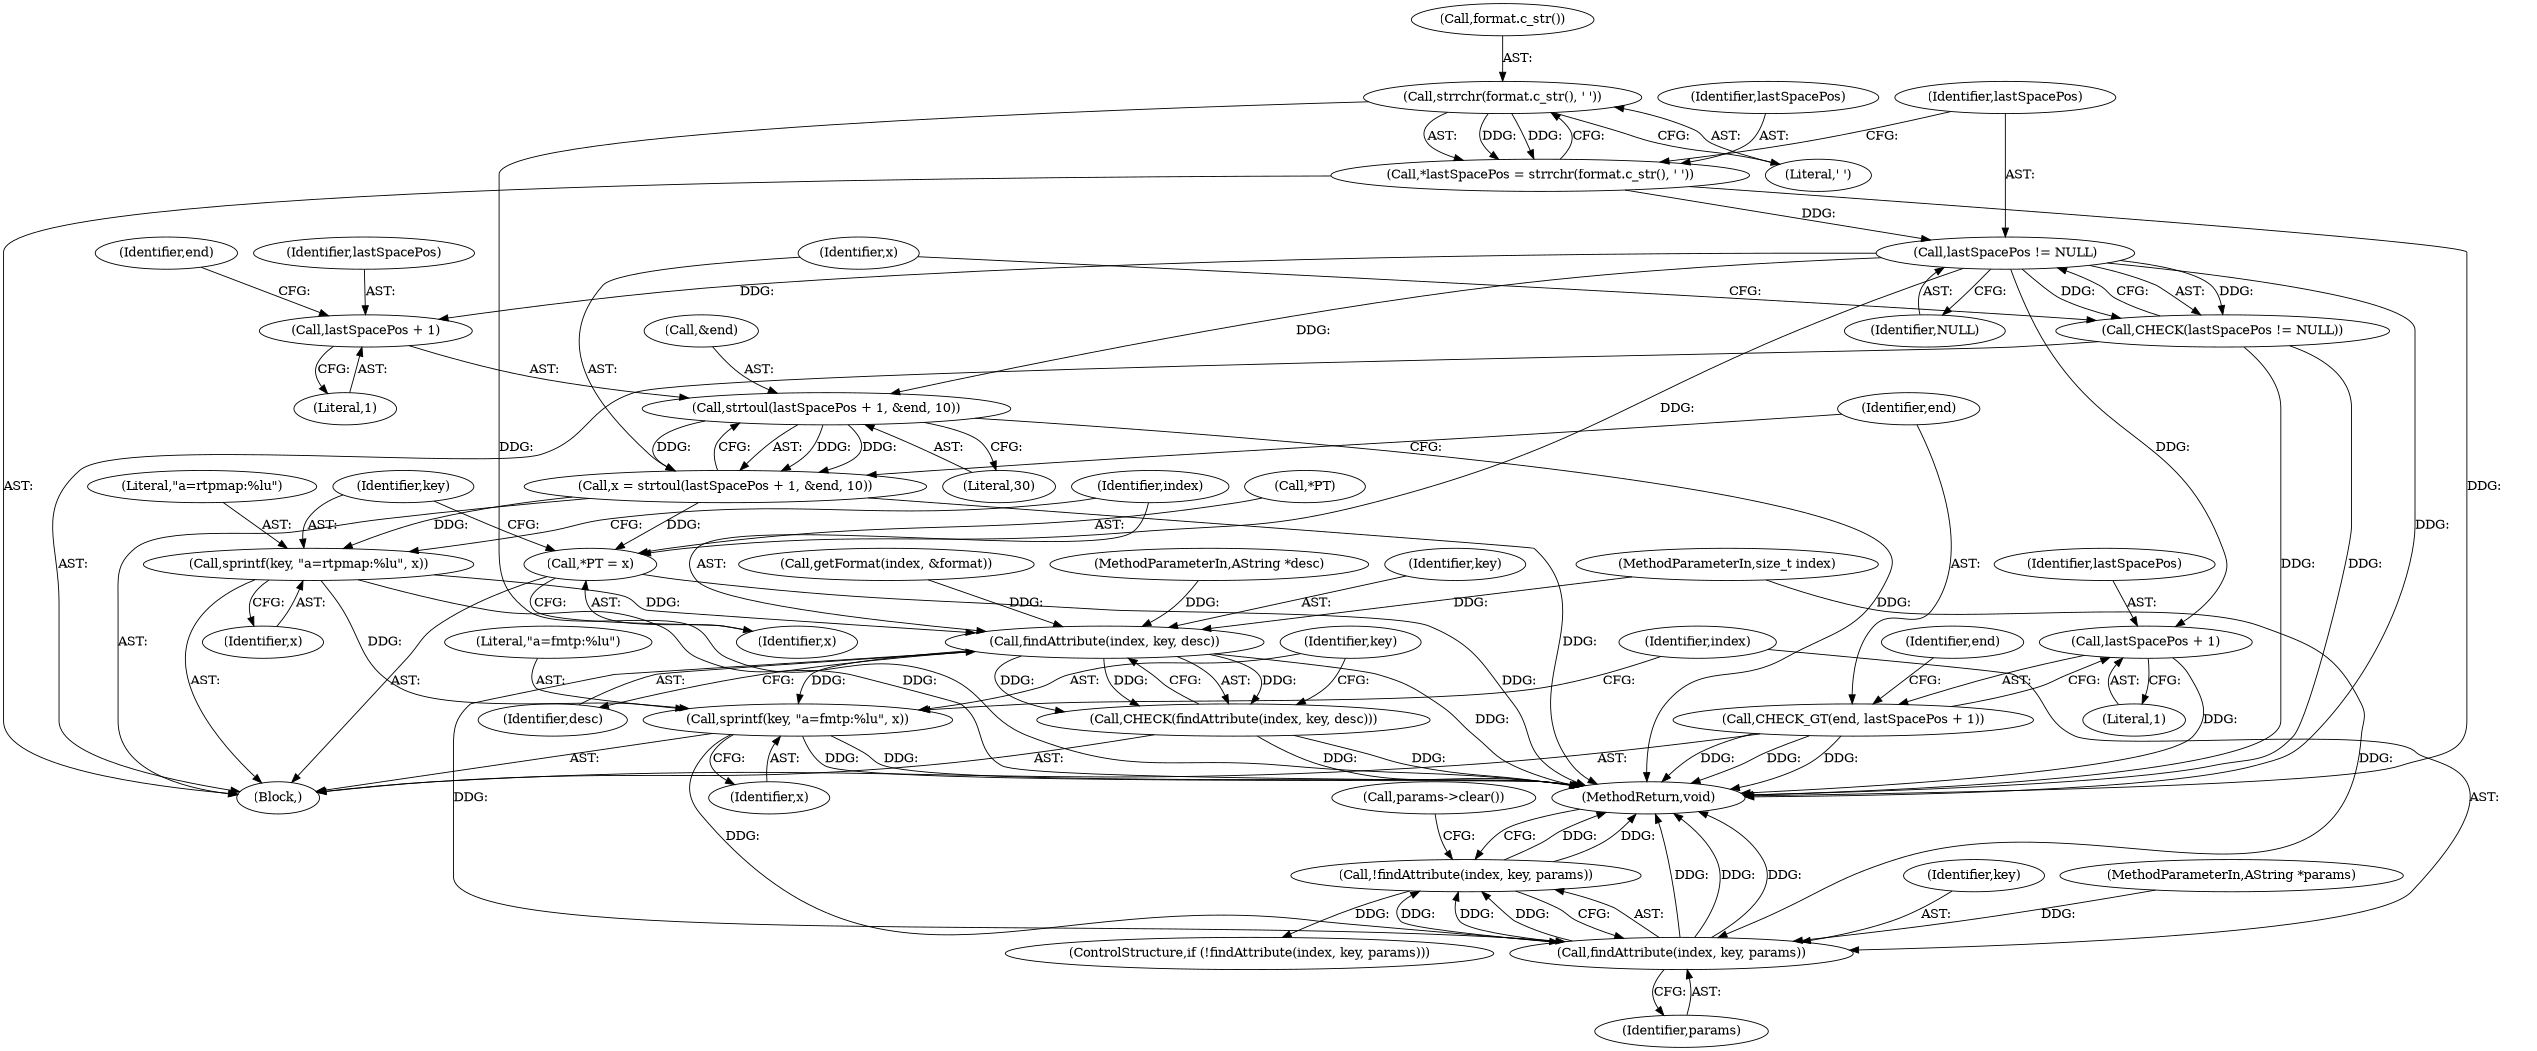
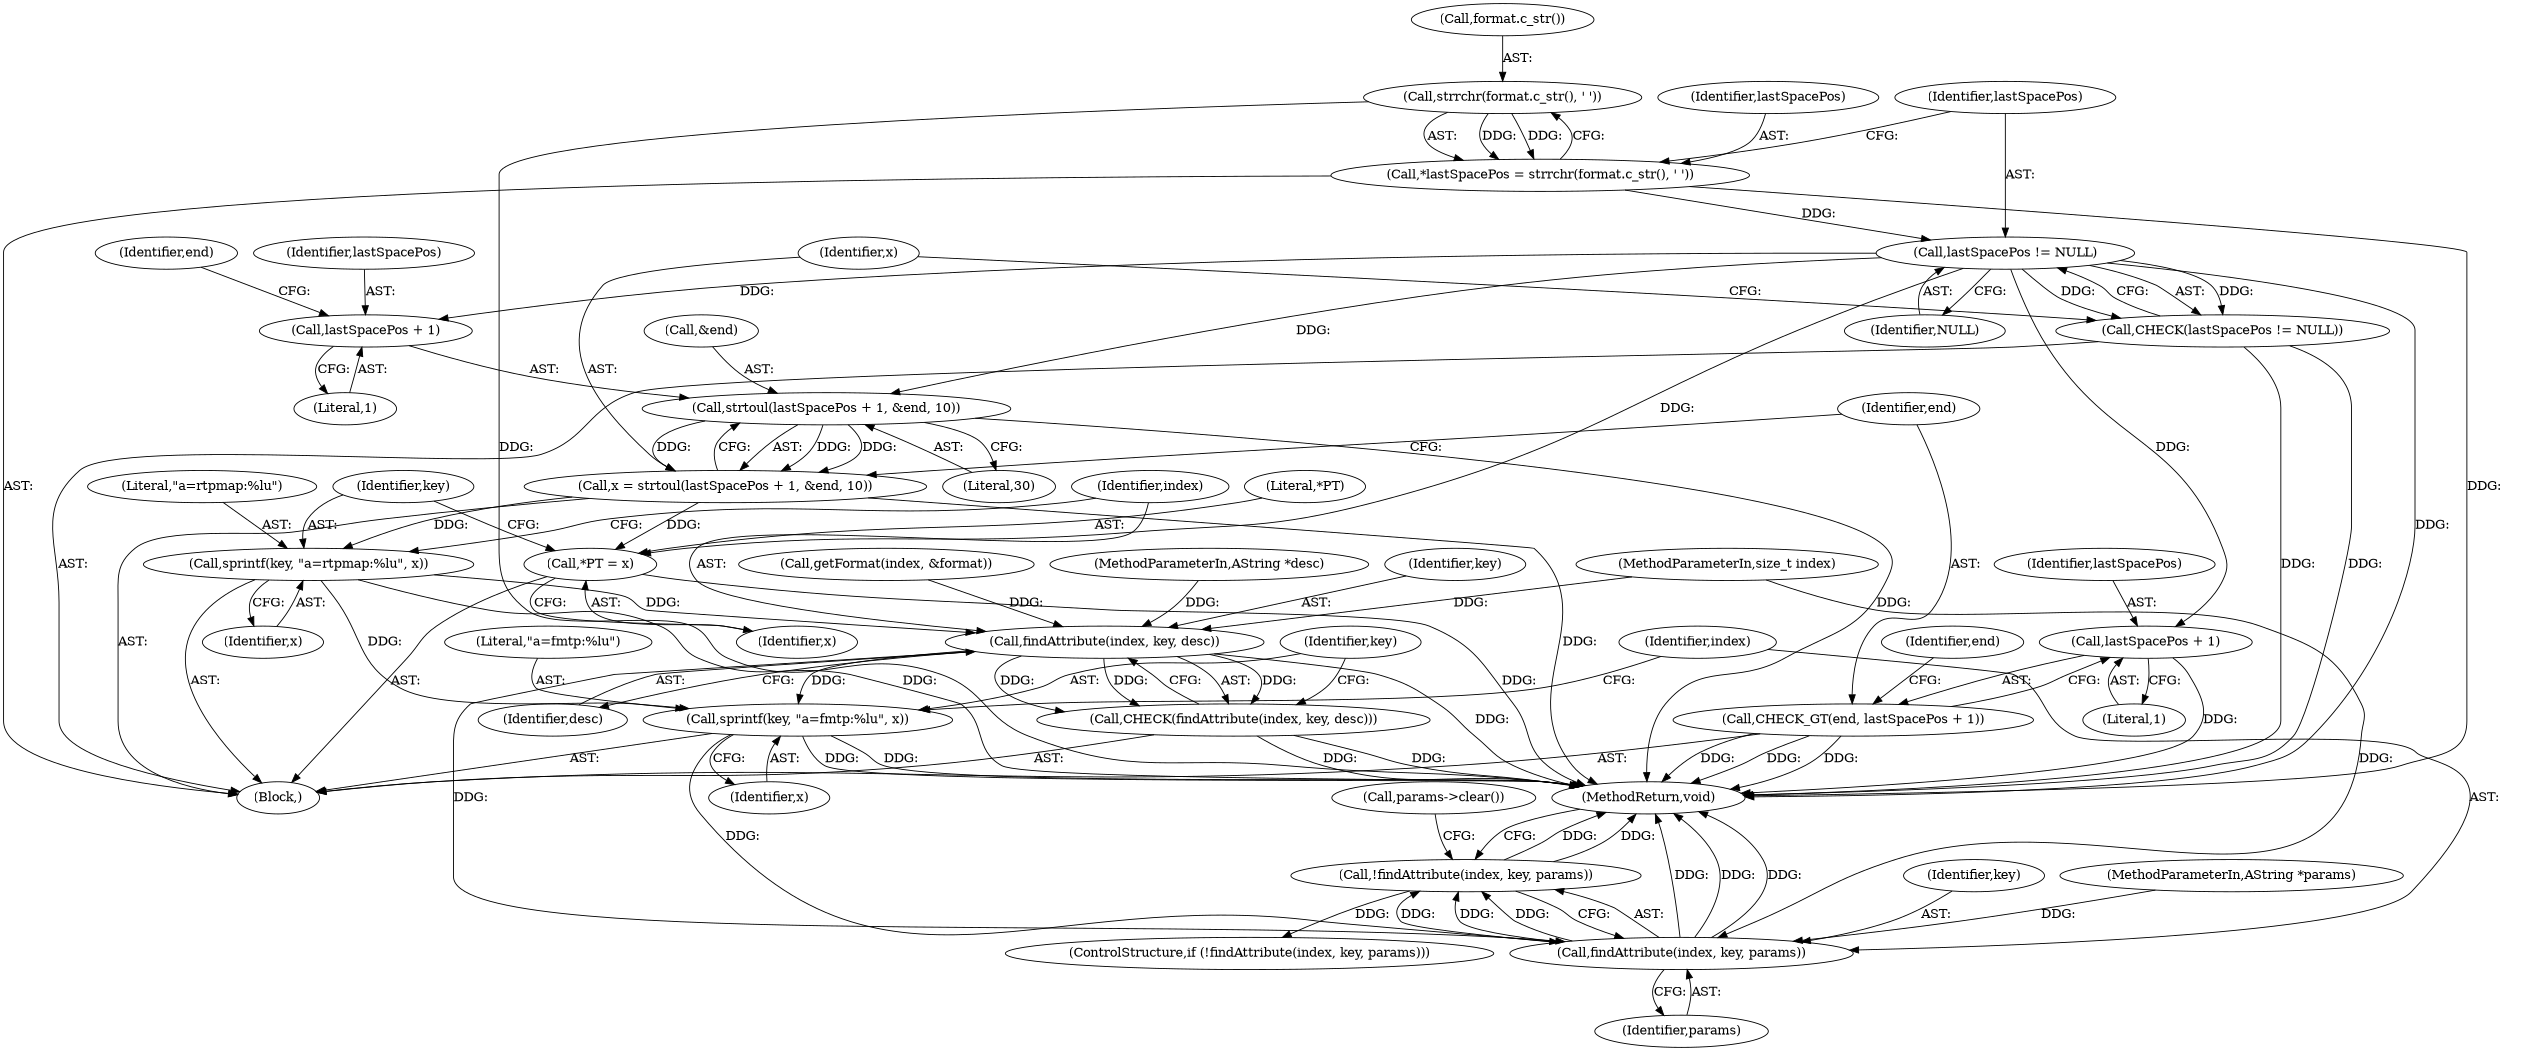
  digraph {
    n1 [label="(Call,strrchr(format.c_str(), ' '))"]
    n2 [label="(Call,*lastSpacePos = strrchr(format.c_str(), ' '))"]
    n3 [label="(MethodReturn,void)"]
-   n4 [label="(Literal,' ')"]
    n5 [label="(Call,lastSpacePos != NULL)"]
    n6 [label="(Block,)"]
    n7 [label="(Call,!findAttribute(index, key, params))"]
    n8 [label="(Call,CHECK(lastSpacePos != NULL))"]
    n9 [label="(Call,strtoul(lastSpacePos + 1, &end, 10))"]
    n10 [label="(Call,lastSpacePos + 1)"]
    n11 [label="(Call,lastSpacePos + 1)"]
    n12 [label="(Identifier,NULL)"]
    n13 [label="(Call,*PT = x)"]
    n14 [label="(Call,x = strtoul(lastSpacePos + 1, &end, 10))"]
    n15 [label="(Literal,30)"]
    n16 [label="(Literal,1)"]
    n17 [label="(Call,CHECK_GT(end, lastSpacePos + 1))"]
    n18 [label="(Literal,1)"]
    n19 [label="(Call,sprintf(key, \"a=rtpmap:%lu\", x))"]
    n20 [label="(Identifier,x)"]
    n21 [label="(Call,findAttribute(index, key, desc))"]
    n22 [label="(Call,sprintf(key, \"a=fmtp:%lu\", x))"]
    n23 [label="(Identifier,x)"]
    n24 [label="(Call,CHECK(findAttribute(index, key, desc)))"]
    n25 [label="(Call,findAttribute(index, key, params))"]
    n26 [label="(Identifier,desc)"]
    n27 [label="(Identifier,x)"]
    n28 [label="(Identifier,params)"]
    n29 [label="(ControlStructure,if (!findAttribute(index, key, params)))"]
    n30 [label="(Identifier,key)"]
-   n31 [label="(Call,*PT)"]
+   n31 [label="(Literal,*PT)"]
    n32 [label="(MethodParameterIn,AString *desc)"]
    n33 [label="(Identifier,lastSpacePos)"]
    n34 [label="(Identifier,end)"]
    n35 [label="(Literal,\"a=fmtp:%lu\")"]
    n36 [label="(Identifier,end)"]
    n37 [label="(Literal,\"a=rtpmap:%lu\")"]
    n38 [label="(Identifier,index)"]
    n39 [label="(MethodParameterIn,size_t index)"]
    n40 [label="(Identifier,key)"]
    n41 [label="(Call,&end)"]
    n42 [label="(Call,params->clear())"]
    n43 [label="(Identifier,lastSpacePos)"]
    n44 [label="(Identifier,end)"]
    n45 [label="(Identifier,key)"]
    n46 [label="(Identifier,lastSpacePos)"]
    n47 [label="(Identifier,x)"]
    n48 [label="(Call,getFormat(index, &format))"]
    n49 [label="(Identifier,lastSpacePos)"]
    n50 [label="(Call,format.c_str())"]
    n51 [label="(MethodParameterIn,AString *params)"]
    n52 [label="(Identifier,key)"]
    n53 [label="(Identifier,index)"]
    n1 -> n2 [label="AST: "]
    n1 -> n2 [label="DDG: "]
    n1 -> n2 [label="DDG: "]
    n1 -> n3 [label="DDG: "]
-   n1 -> n4 [label="CFG: "]
    n2 -> n1 [label="CFG: "]
    n2 -> n3 [label="DDG: "]
    n2 -> n5 [label="DDG: "]
    n2 -> n6 [label="AST: "]
    n3 -> n7 [label="CFG: "]
-   n4 -> n1 [label="AST: "]
    n5 -> n3 [label="DDG: "]
    n5 -> n8 [label="AST: "]
    n5 -> n8 [label="DDG: "]
    n5 -> n8 [label="DDG: "]
    n5 -> n9 [label="DDG: "]
    n5 -> n10 [label="DDG: "]
    n5 -> n11 [label="DDG: "]
    n5 -> n12 [label="CFG: "]
    n5 -> n13 [label="DDG: "]
    n7 -> n3 [label="DDG: "]
    n7 -> n3 [label="DDG: "]
    n7 -> n25 [label="CFG: "]
    n7 -> n29 [label="DDG: "]
    n8 -> n3 [label="DDG: "]
    n8 -> n3 [label="DDG: "]
    n8 -> n5 [label="CFG: "]
    n8 -> n6 [label="AST: "]
    n9 -> n3 [label="DDG: "]
    n9 -> n14 [label="AST: "]
    n9 -> n14 [label="DDG: "]
    n9 -> n14 [label="DDG: "]
    n9 -> n14 [label="DDG: "]
    n9 -> n15 [label="CFG: "]
    n10 -> n9 [label="AST: "]
    n10 -> n16 [label="CFG: "]
    n11 -> n3 [label="DDG: "]
    n11 -> n17 [label="AST: "]
    n11 -> n18 [label="CFG: "]
    n12 -> n5 [label="AST: "]
    n13 -> n3 [label="DDG: "]
    n13 -> n6 [label="AST: "]
    n13 -> n20 [label="CFG: "]
    n14 -> n3 [label="DDG: "]
    n14 -> n6 [label="AST: "]
    n14 -> n9 [label="CFG: "]
    n14 -> n13 [label="DDG: "]
    n14 -> n19 [label="DDG: "]
    n15 -> n9 [label="AST: "]
    n16 -> n10 [label="AST: "]
    n17 -> n3 [label="DDG: "]
    n17 -> n3 [label="DDG: "]
    n17 -> n3 [label="DDG: "]
    n17 -> n6 [label="AST: "]
    n17 -> n11 [label="CFG: "]
    n18 -> n11 [label="AST: "]
    n19 -> n3 [label="DDG: "]
    n19 -> n6 [label="AST: "]
    n19 -> n21 [label="DDG: "]
    n19 -> n22 [label="DDG: "]
    n19 -> n23 [label="CFG: "]
    n20 -> n13 [label="AST: "]
    n21 -> n3 [label="DDG: "]
    n21 -> n22 [label="DDG: "]
    n21 -> n24 [label="AST: "]
    n21 -> n24 [label="DDG: "]
    n21 -> n24 [label="DDG: "]
    n21 -> n24 [label="DDG: "]
    n21 -> n25 [label="DDG: "]
    n21 -> n26 [label="CFG: "]
    n22 -> n3 [label="DDG: "]
    n22 -> n3 [label="DDG: "]
    n22 -> n6 [label="AST: "]
    n22 -> n25 [label="DDG: "]
    n22 -> n27 [label="CFG: "]
    n23 -> n19 [label="AST: "]
    n24 -> n3 [label="DDG: "]
    n24 -> n3 [label="DDG: "]
    n24 -> n6 [label="AST: "]
    n24 -> n21 [label="CFG: "]
    n25 -> n3 [label="DDG: "]
    n25 -> n3 [label="DDG: "]
    n25 -> n3 [label="DDG: "]
    n25 -> n7 [label="AST: "]
    n25 -> n7 [label="DDG: "]
    n25 -> n7 [label="DDG: "]
    n25 -> n7 [label="DDG: "]
    n25 -> n28 [label="CFG: "]
    n26 -> n21 [label="AST: "]
    n27 -> n22 [label="AST: "]
    n28 -> n25 [label="AST: "]
    n30 -> n13 [label="CFG: "]
    n30 -> n19 [label="AST: "]
    n31 -> n13 [label="AST: "]
    n32 -> n21 [label="DDG: "]
    n33 -> n10 [label="AST: "]
    n34 -> n10 [label="CFG: "]
    n35 -> n22 [label="AST: "]
    n36 -> n14 [label="CFG: "]
    n36 -> n17 [label="AST: "]
    n37 -> n19 [label="AST: "]
    n38 -> n22 [label="CFG: "]
    n38 -> n25 [label="AST: "]
    n39 -> n21 [label="DDG: "]
    n39 -> n25 [label="DDG: "]
    n40 -> n21 [label="AST: "]
    n41 -> n9 [label="AST: "]
    n42 -> n7 [label="CFG: "]
    n43 -> n11 [label="AST: "]
    n44 -> n17 [label="CFG: "]
    n45 -> n25 [label="AST: "]
    n46 -> n2 [label="CFG: "]
    n46 -> n5 [label="AST: "]
    n47 -> n8 [label="CFG: "]
    n47 -> n14 [label="AST: "]
    n48 -> n21 [label="DDG: "]
    n49 -> n2 [label="AST: "]
    n50 -> n1 [label="AST: "]
    n51 -> n25 [label="DDG: "]
    n52 -> n22 [label="AST: "]
    n52 -> n24 [label="CFG: "]
    n53 -> n19 [label="CFG: "]
    n53 -> n21 [label="AST: "]
  }
